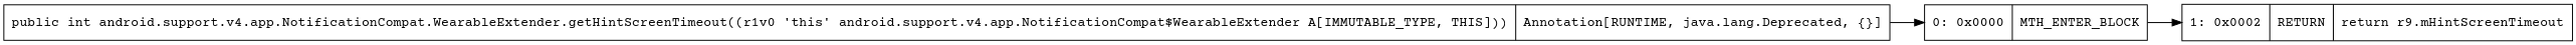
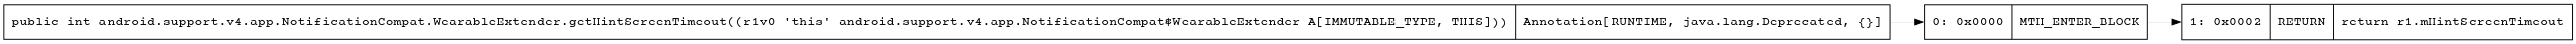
  digraph {
    rankdir=LR
    fontname="Courier Prime"
    node [shape=record fontname="Courier Prime"]
    edge [fontname="Courier Prime"]
    n1 [label="{0\:\ 0x0000|MTH_ENTER_BLOCK\l}"]
-   n2 [label="{1\:\ 0x0002|RETURN\l|return r9.mHintScreenTimeout\l}"]
+   n2 [label="{1\:\ 0x0002|RETURN\l|return r1.mHintScreenTimeout\l}"]
    n3 [label="{public int android.support.v4.app.NotificationCompat.WearableExtender.getHintScreenTimeout((r1v0 'this' android.support.v4.app.NotificationCompat$WearableExtender A[IMMUTABLE_TYPE, THIS]))  | Annotation[RUNTIME, java.lang.Deprecated, \{\}]\l}"]
    n1 -> n2
    n3 -> n1
  }
